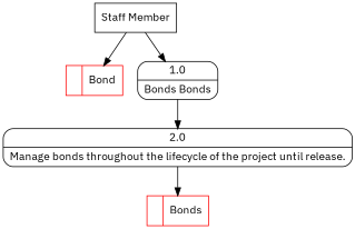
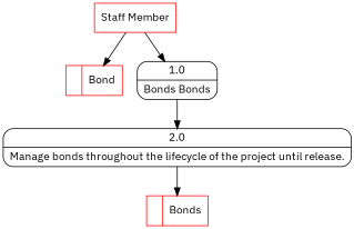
  digraph {
    fontname="IBM Plex Sans"
    node [fontname="IBM Plex Sans" shape=record]
    edge [fontname="IBM Plex Sans"]
    n1 [color=red label="<f0>  |<f1> Bond "]
-   n2 [label="Staff Member" shape=box]
+   n2 [label="Staff Member" shape=box color=red]
    n3 [label="{<f0> 1.0|<f1> Bonds Bonds }" shape=Mrecord]
    n4 [label="{<f0> 2.0|<f1> Manage bonds throughout the lifecycle of the project until release. }" shape=Mrecord]
    n5 [color=red label="<f0>  |<f1> Bonds "]
    n2 -> n1
    n2 -> n3
    n3 -> n4
    n4 -> n5
  }
